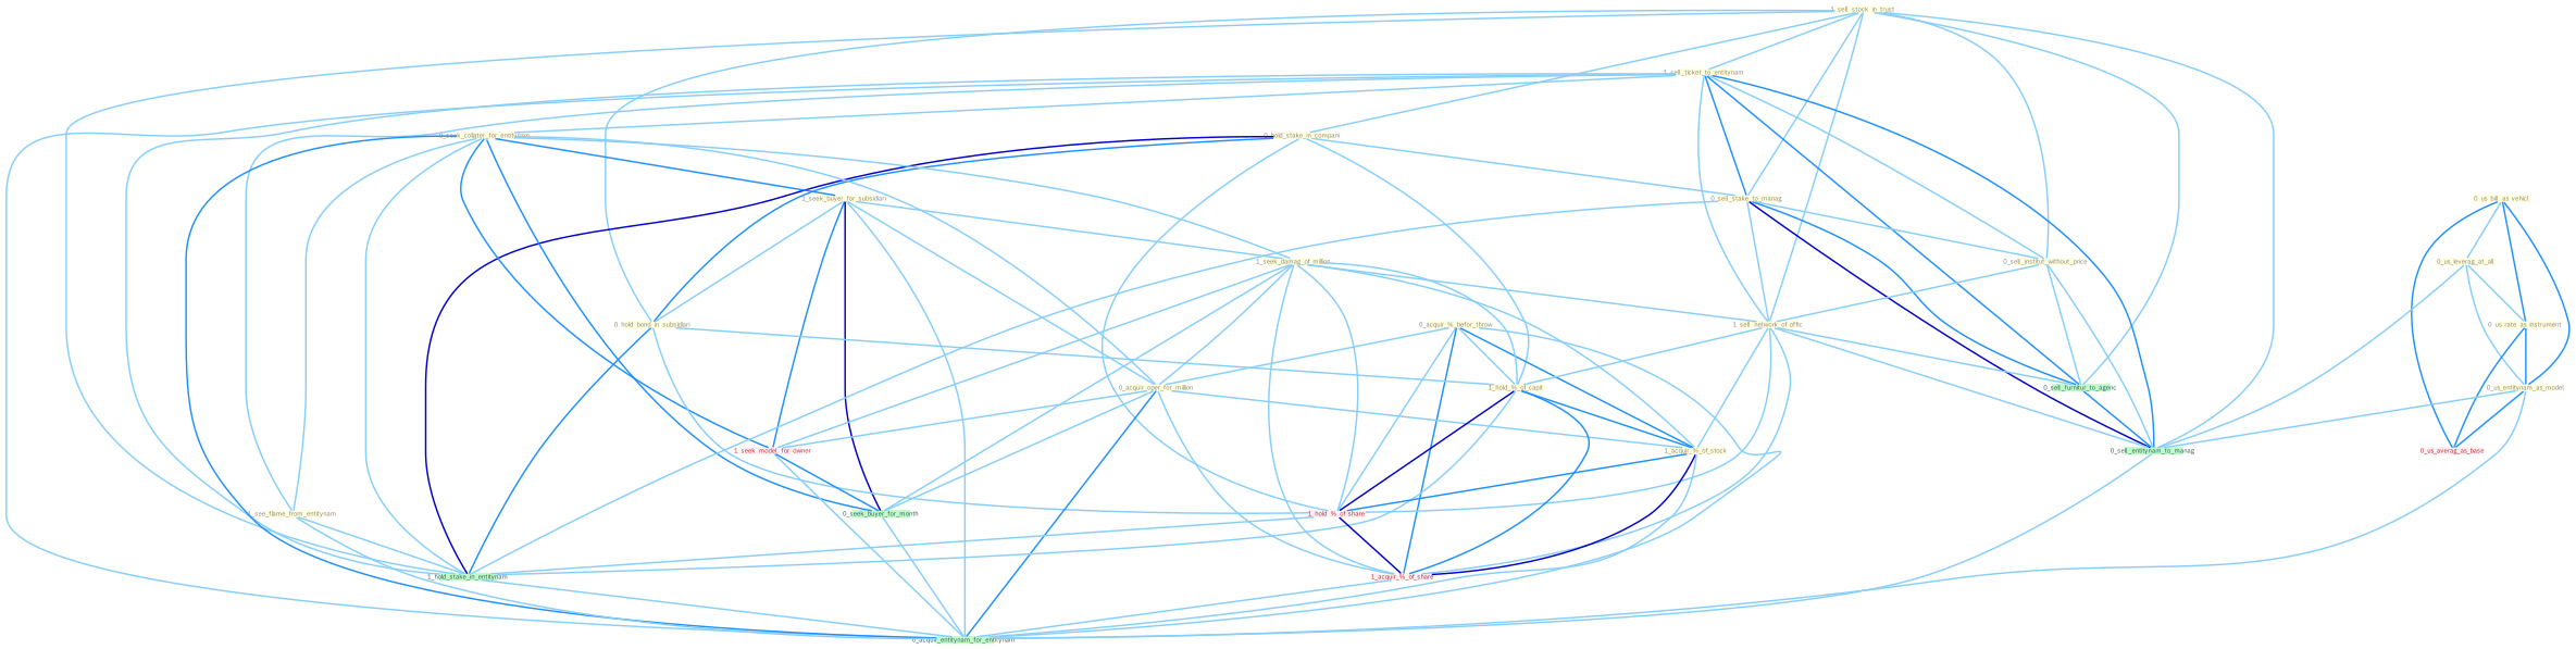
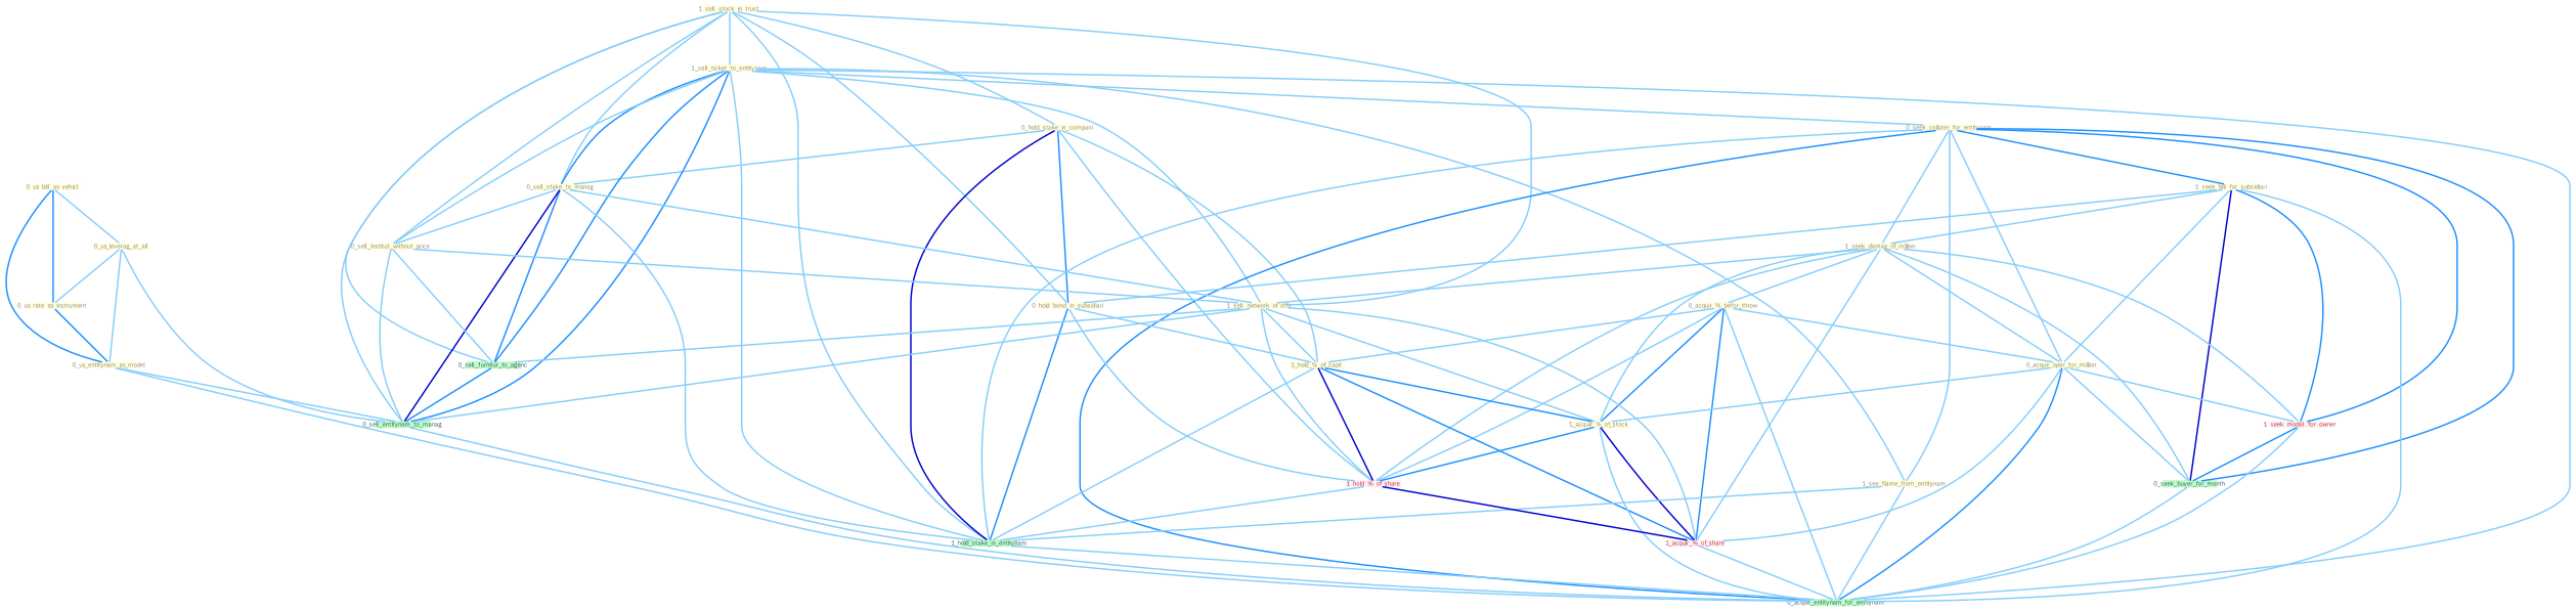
  graph {
    fontname="IBM Plex Sans"
    node [color="#ffffe0" fixedsize=true fontcolor="#8b7d6b" fontname="IBM Plex Sans" fontsize=4 shape=polygon style=filled]
    edge [color="#87cefa" fontname="IBM Plex Sans" w=1]
    "1_sell_stock_in_trust " [height=.06 width=.5]
    "0_hold_stake_in_compani " [height=.06 width=.5]
    "1_sell_ticket_to_entitynam " [height=.06 width=.5]
    "0_seek_collater_for_entitynam " [height=.06 width=.5]
    "0_us_bill_as_vehicl " [height=.06 width=.5]
    "0_us_leverag_at_all " [height=.06 width=.5]
-   "1_seek_buyer_for_subsidiari " [height=.06 width=.5]
+   "1_seek_buyer_for_subsidiari " [height=.06 width=.5 label="1_seek_bill_for_subsidiari"]
    "0_sell_stake_to_manag " [height=.06 width=.5]
    "0_sell_institut_without_price " [height=.06 width=.5]
    "0_acquir_%_befor_throw " [height=.06 width=.5]
    "0_hold_bond_in_subsidiari " [height=.06 width=.5]
    "1_seek_damag_of_million " [height=.06 width=.5]
    "0_acquir_oper_for_million " [height=.06 width=.5]
    "0_us_rate_as_instrument " [height=.06 width=.5]
    "1_sell_network_of_offic " [height=.06 width=.5]
    "1_hold_%_of_capit " [height=.06 width=.5]
    "0_us_entitynam_as_model " [height=.06 width=.5]
    "1_acquir_%_of_stock " [height=.06 width=.5]
    "1_see_flame_from_entitynam " [height=.06 width=.5]
    "1_hold_%_of_share " [color="#fff0f5" fontcolor="#b22222" height=.06 width=.5]
    n21 [color="#fff0f5" fontcolor="#b22222" height=.06 label="1_seek_model_for_owner" width=.5]
    "1_acquir_%_of_share " [color="#fff0f5" fontcolor="#b22222" height=.06 width=.5]
-   "0_us_averag_as_base " [color="#fff0f5" fontcolor="#b22222" height=.06 width=.5]
    "1_hold_stake_in_entitynam " [color="#BDFCC9" fontcolor="#2f4f4f" height=.06 width=.5]
    "0_sell_furnitur_to_agenc " [color="#BDFCC9" fontcolor="#2f4f4f" height=.06 width=.5]
    "0_sell_entitynam_to_manag " [color="#BDFCC9" fontcolor="#2f4f4f" height=.06 width=.5]
    "0_acquir_entitynam_for_entitynam " [color="#BDFCC9" fontcolor="#2f4f4f" height=.06 width=.5]
    "0_seek_buyer_for_month " [color="#BDFCC9" fontcolor="#2f4f4f" height=.06 width=.5]
    subgraph sub_1 {
      "1_sell_stock_in_trust "
      "0_hold_stake_in_compani "
      "1_sell_ticket_to_entitynam "
      "0_seek_collater_for_entitynam "
      "0_us_bill_as_vehicl "
      "0_us_leverag_at_all "
      "1_seek_buyer_for_subsidiari "
      "0_sell_stake_to_manag "
      "0_sell_institut_without_price "
      "0_acquir_%_befor_throw "
      "0_hold_bond_in_subsidiari "
      "1_seek_damag_of_million "
      "0_acquir_oper_for_million "
      "0_us_rate_as_instrument "
      "1_sell_network_of_offic "
      "1_hold_%_of_capit "
      "0_us_entitynam_as_model "
      "1_acquir_%_of_stock "
      "1_see_flame_from_entitynam "
    }
    subgraph sub_2 {
      "1_hold_%_of_share "
      n21
      "1_acquir_%_of_share "
-     "0_us_averag_as_base "
    }
    "1_sell_stock_in_trust " -- "0_hold_stake_in_compani "
    "1_sell_stock_in_trust " -- "1_sell_ticket_to_entitynam "
    "1_sell_stock_in_trust " -- "0_sell_stake_to_manag "
    "1_sell_stock_in_trust " -- "0_sell_institut_without_price "
    "1_sell_stock_in_trust " -- "0_hold_bond_in_subsidiari "
    "1_sell_stock_in_trust " -- "1_sell_network_of_offic "
    "1_sell_stock_in_trust " -- "1_hold_stake_in_entitynam "
    "1_sell_stock_in_trust " -- "0_sell_furnitur_to_agenc "
    "1_sell_stock_in_trust " -- "0_sell_entitynam_to_manag "
    "0_hold_stake_in_compani " -- "0_sell_stake_to_manag "
    "0_hold_stake_in_compani " -- "0_hold_bond_in_subsidiari " [color="#1e90ff" w=2]
    "0_hold_stake_in_compani " -- "1_hold_%_of_capit "
    "0_hold_stake_in_compani " -- "1_hold_%_of_share "
    "0_hold_stake_in_compani " -- "1_hold_stake_in_entitynam " [color="#0000cd" w=3]
    "1_sell_ticket_to_entitynam " -- "0_seek_collater_for_entitynam "
    "1_sell_ticket_to_entitynam " -- "0_sell_stake_to_manag " [color="#1e90ff" w=2]
    "1_sell_ticket_to_entitynam " -- "0_sell_institut_without_price "
    "1_sell_ticket_to_entitynam " -- "1_sell_network_of_offic "
    "1_sell_ticket_to_entitynam " -- "1_see_flame_from_entitynam "
    "1_sell_ticket_to_entitynam " -- "1_hold_stake_in_entitynam "
    "1_sell_ticket_to_entitynam " -- "0_sell_furnitur_to_agenc " [color="#1e90ff" w=2]
    "1_sell_ticket_to_entitynam " -- "0_sell_entitynam_to_manag " [color="#1e90ff" w=2]
    "1_sell_ticket_to_entitynam " -- "0_acquir_entitynam_for_entitynam "
    "0_seek_collater_for_entitynam " -- "1_seek_buyer_for_subsidiari " [color="#1e90ff" w=2]
    "0_seek_collater_for_entitynam " -- "1_seek_damag_of_million "
    "0_seek_collater_for_entitynam " -- "0_acquir_oper_for_million "
    "0_seek_collater_for_entitynam " -- "1_see_flame_from_entitynam "
    "0_seek_collater_for_entitynam " -- n21 [color="#1e90ff" w=2]
    "0_seek_collater_for_entitynam " -- "1_hold_stake_in_entitynam "
    "0_seek_collater_for_entitynam " -- "0_acquir_entitynam_for_entitynam " [color="#1e90ff" w=2]
    "0_seek_collater_for_entitynam " -- "0_seek_buyer_for_month " [color="#1e90ff" w=2]
    "0_us_bill_as_vehicl " -- "0_us_leverag_at_all "
    "0_us_bill_as_vehicl " -- "0_us_rate_as_instrument " [color="#1e90ff" w=2]
    "0_us_bill_as_vehicl " -- "0_us_entitynam_as_model " [color="#1e90ff" w=2]
-   "0_us_bill_as_vehicl " -- "0_us_averag_as_base " [color="#1e90ff" w=2]
    "0_us_leverag_at_all " -- "0_us_rate_as_instrument "
    "0_us_leverag_at_all " -- "0_us_entitynam_as_model "
    "0_us_leverag_at_all " -- "0_sell_entitynam_to_manag "
    "1_seek_buyer_for_subsidiari " -- "0_hold_bond_in_subsidiari "
    "1_seek_buyer_for_subsidiari " -- "1_seek_damag_of_million "
    "1_seek_buyer_for_subsidiari " -- "0_acquir_oper_for_million "
    "1_seek_buyer_for_subsidiari " -- n21 [color="#1e90ff" w=2]
    "1_seek_buyer_for_subsidiari " -- "0_acquir_entitynam_for_entitynam "
    "1_seek_buyer_for_subsidiari " -- "0_seek_buyer_for_month " [color="#0000cd" w=3]
    "0_sell_stake_to_manag " -- "0_sell_institut_without_price "
    "0_sell_stake_to_manag " -- "1_sell_network_of_offic "
    "0_sell_stake_to_manag " -- "1_hold_stake_in_entitynam "
    "0_sell_stake_to_manag " -- "0_sell_furnitur_to_agenc " [color="#1e90ff" w=2]
    "0_sell_stake_to_manag " -- "0_sell_entitynam_to_manag " [color="#0000cd" w=3]
    "0_sell_institut_without_price " -- "1_sell_network_of_offic "
    "0_sell_institut_without_price " -- "0_sell_furnitur_to_agenc "
    "0_sell_institut_without_price " -- "0_sell_entitynam_to_manag "
    "0_acquir_%_befor_throw " -- "0_acquir_oper_for_million "
    "0_acquir_%_befor_throw " -- "1_hold_%_of_capit "
    "0_acquir_%_befor_throw " -- "1_acquir_%_of_stock " [color="#1e90ff" w=2]
    "0_acquir_%_befor_throw " -- "1_hold_%_of_share "
    "0_acquir_%_befor_throw " -- "1_acquir_%_of_share " [color="#1e90ff" w=2]
    "0_acquir_%_befor_throw " -- "0_acquir_entitynam_for_entitynam "
    "0_hold_bond_in_subsidiari " -- "1_hold_%_of_capit "
    "0_hold_bond_in_subsidiari " -- "1_hold_%_of_share "
    "0_hold_bond_in_subsidiari " -- "1_hold_stake_in_entitynam " [color="#1e90ff" w=2]
    "1_seek_damag_of_million " -- "0_acquir_oper_for_million "
    "1_seek_damag_of_million " -- "1_sell_network_of_offic "
-   "1_seek_damag_of_million " -- "1_hold_%_of_capit "
+   "1_seek_damag_of_million " -- "0_acquir_%_befor_throw "
    "1_seek_damag_of_million " -- "1_acquir_%_of_stock "
    "1_seek_damag_of_million " -- "1_hold_%_of_share "
    "1_seek_damag_of_million " -- n21
    "1_seek_damag_of_million " -- "1_acquir_%_of_share "
    "1_seek_damag_of_million " -- "0_seek_buyer_for_month "
    "0_acquir_oper_for_million " -- "1_acquir_%_of_stock "
    "0_acquir_oper_for_million " -- n21
    "0_acquir_oper_for_million " -- "1_acquir_%_of_share "
    "0_acquir_oper_for_million " -- "0_acquir_entitynam_for_entitynam " [color="#1e90ff" w=2]
    "0_acquir_oper_for_million " -- "0_seek_buyer_for_month "
    "0_us_rate_as_instrument " -- "0_us_entitynam_as_model " [color="#1e90ff" w=2]
-   "0_us_rate_as_instrument " -- "0_us_averag_as_base " [color="#1e90ff" w=2]
    "1_sell_network_of_offic " -- "1_hold_%_of_capit "
    "1_sell_network_of_offic " -- "1_acquir_%_of_stock "
    "1_sell_network_of_offic " -- "1_hold_%_of_share "
    "1_sell_network_of_offic " -- "1_acquir_%_of_share "
    "1_sell_network_of_offic " -- "0_sell_furnitur_to_agenc "
    "1_sell_network_of_offic " -- "0_sell_entitynam_to_manag "
    "1_hold_%_of_capit " -- "1_acquir_%_of_stock " [color="#1e90ff" w=2]
    "1_hold_%_of_capit " -- "1_hold_%_of_share " [color="#0000cd" w=3]
    "1_hold_%_of_capit " -- "1_acquir_%_of_share " [color="#1e90ff" w=2]
    "1_hold_%_of_capit " -- "1_hold_stake_in_entitynam "
-   "0_us_entitynam_as_model " -- "0_us_averag_as_base " [color="#1e90ff" w=2]
    "0_us_entitynam_as_model " -- "0_sell_entitynam_to_manag "
    "0_us_entitynam_as_model " -- "0_acquir_entitynam_for_entitynam "
    "1_acquir_%_of_stock " -- "1_hold_%_of_share " [color="#1e90ff" w=2]
    "1_acquir_%_of_stock " -- "1_acquir_%_of_share " [color="#0000cd" w=3]
    "1_acquir_%_of_stock " -- "0_acquir_entitynam_for_entitynam "
    "1_see_flame_from_entitynam " -- "1_hold_stake_in_entitynam "
    "1_see_flame_from_entitynam " -- "0_acquir_entitynam_for_entitynam "
    "1_hold_%_of_share " -- "1_acquir_%_of_share " [color="#0000cd" w=3]
    "1_hold_%_of_share " -- "1_hold_stake_in_entitynam "
    n21 -- "0_acquir_entitynam_for_entitynam "
    n21 -- "0_seek_buyer_for_month " [color="#1e90ff" w=2]
    "1_acquir_%_of_share " -- "0_acquir_entitynam_for_entitynam "
    "1_hold_stake_in_entitynam " -- "0_acquir_entitynam_for_entitynam "
    "0_sell_furnitur_to_agenc " -- "0_sell_entitynam_to_manag " [color="#1e90ff" w=2]
    "0_sell_entitynam_to_manag " -- "0_acquir_entitynam_for_entitynam "
    "0_seek_buyer_for_month " -- "0_acquir_entitynam_for_entitynam "
  }
